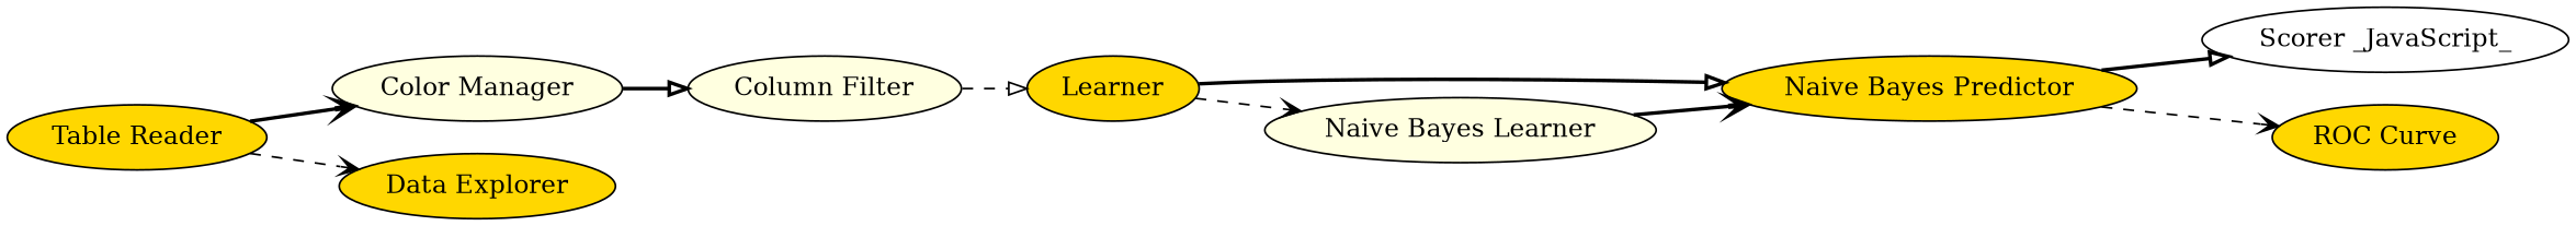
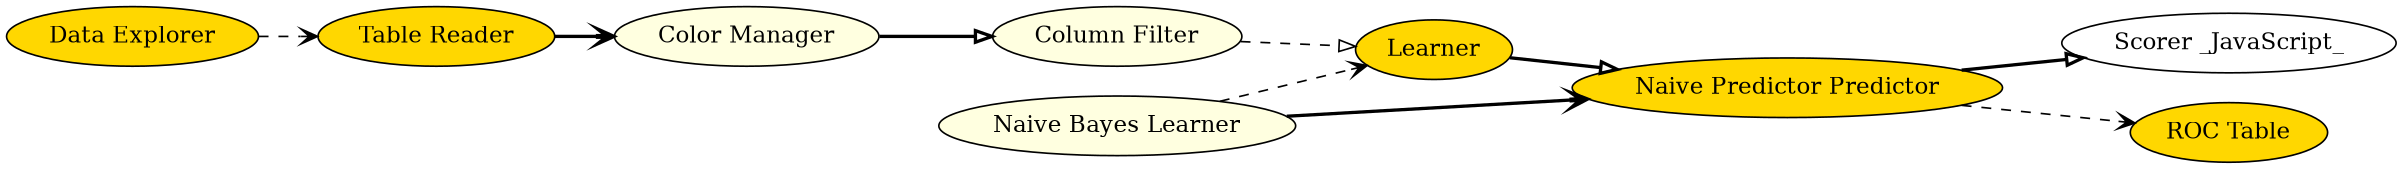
  digraph {
    rankdir=LR
    node [fillcolor=gold style=filled]
    edge [arrowhead=vee style=bold]
    n1 [fillcolor=lightyellow label="Color Manager"]
    n2 [fillcolor=lightyellow label="Column Filter"]
    n3 [label=Learner]
-   n4 [label="Naive Bayes Predictor"]
+   n4 [label="Naive Predictor Predictor"]
    n5 [fillcolor=lightyellow label="Naive Bayes Learner"]
    n6 [label="Table Reader"]
    n7 [label="Data Explorer"]
    n8 [fillcolor=white label="Scorer _JavaScript_"]
-   n9 [label="ROC Curve"]
+   n9 [label="ROC Table"]
    n1 -> n2 [arrowhead=onormal]
    n2 -> n3 [arrowhead=onormal style=dashed]
    n3 -> n4 [arrowhead=onormal]
-   n3 -> n5 [style=dashed]
+   n5 -> n3 [style=dashed]
    n4 -> n8 [arrowhead=onormal]
    n4 -> n9 [style=dashed]
    n5 -> n4
    n6 -> n1
-   n6 -> n7 [style=dashed]
+   n7 -> n6 [style=dashed]
  }
